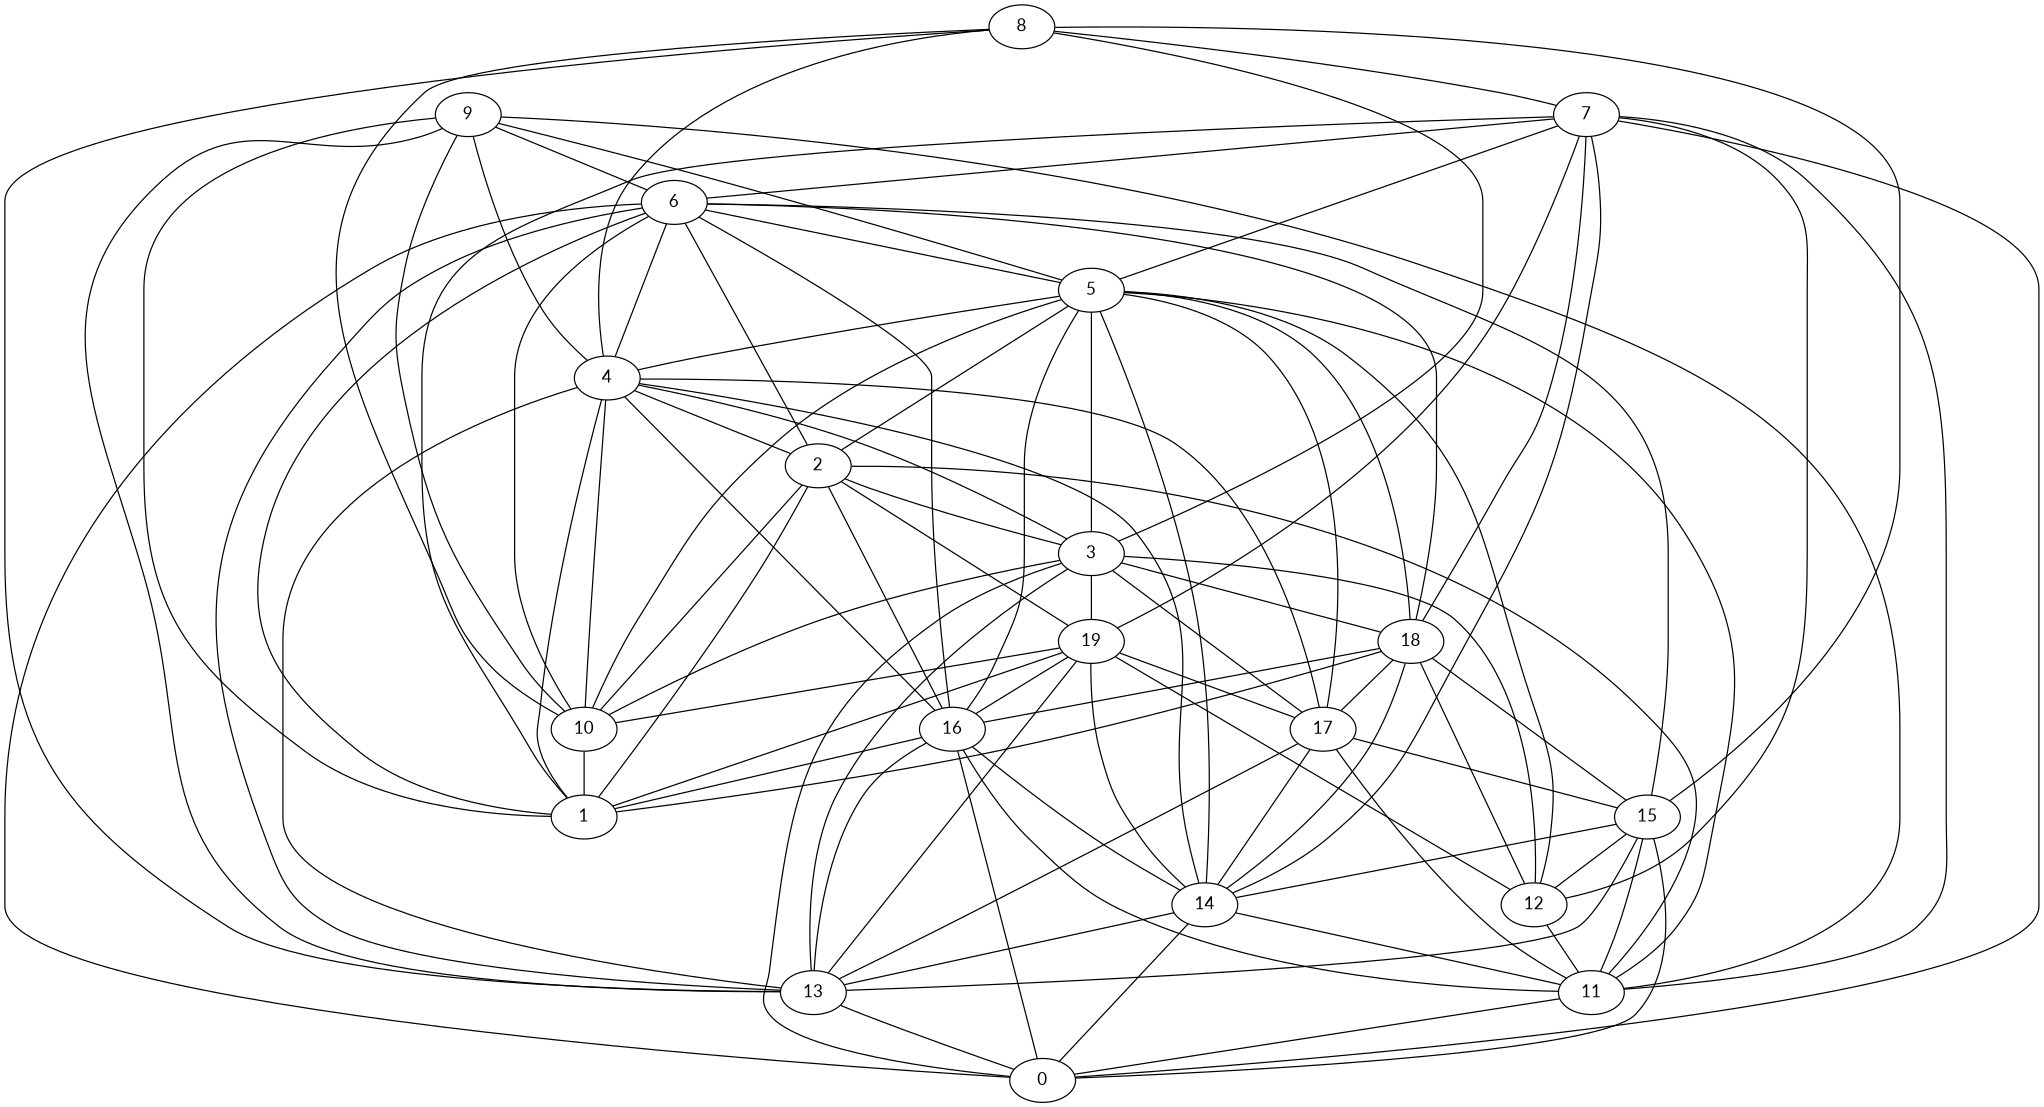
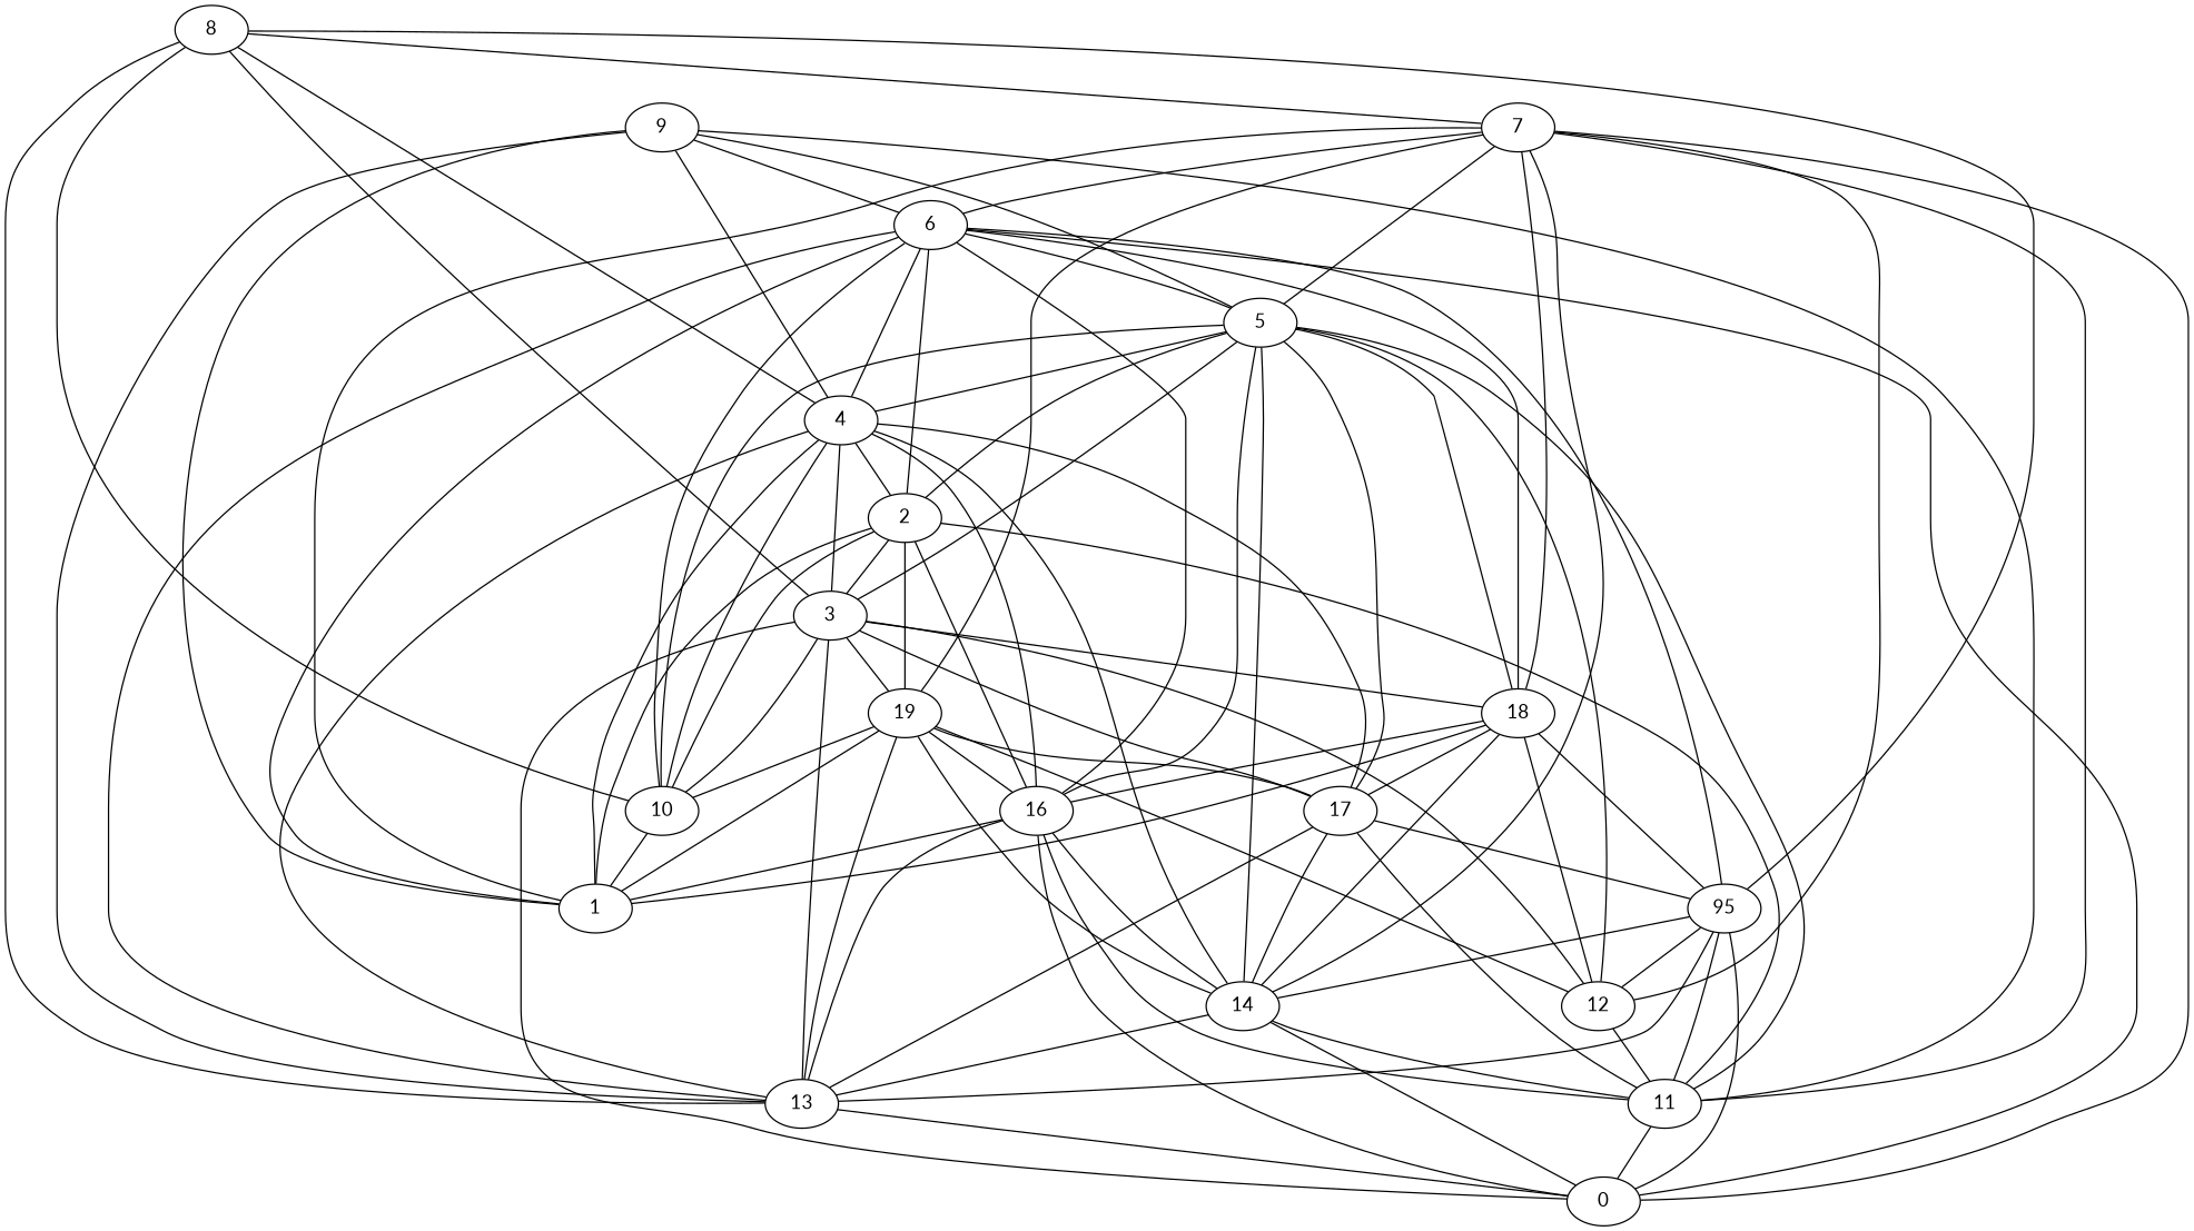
  digraph {
    fontname=Lato
    node [fontname=Lato]
    edge [color=black dir=none fontname=Lato]
    9
    10
    6
    4
    13
    1
    5
    11
    8
    18
    16
    2
-   15
+   15 [label=95]
    0
    19
    14
    3
    17
    12
    7
    subgraph sub_1 {
      9
      10
      6
      4
      13
      1
      5
      11
      8
      18
      16
      2
      15
      0
      19
      14
      3
      17
      12
      7
    }
-   9 -> 10
    9 -> 6
    9 -> 4
    9 -> 13
    9 -> 1
    9 -> 5
    9 -> 11
    10 -> 1
    6 -> 10
    6 -> 4
    6 -> 13
    6 -> 1
    6 -> 5
    6 -> 18
    6 -> 16
    6 -> 2
    6 -> 15
    6 -> 0
    4 -> 10
    4 -> 13
    4 -> 1
    4 -> 16
    4 -> 2
    4 -> 14
    4 -> 3
    4 -> 17
    13 -> 0
    5 -> 10
    5 -> 4
    5 -> 11
    5 -> 18
    5 -> 16
    5 -> 2
    5 -> 14
    5 -> 3
    5 -> 17
    5 -> 12
    11 -> 0
    8 -> 10
    8 -> 4
    8 -> 13
    8 -> 15
    8 -> 3
    8 -> 7
    18 -> 1
    18 -> 16
    18 -> 15
    18 -> 14
    18 -> 17
    18 -> 12
    16 -> 13
    16 -> 1
    16 -> 11
    16 -> 0
    16 -> 14
    2 -> 10
    2 -> 1
    2 -> 11
    2 -> 16
    2 -> 19
    2 -> 3
    15 -> 13
    15 -> 11
    15 -> 0
    15 -> 14
    15 -> 12
    19 -> 10
    19 -> 13
    19 -> 1
    19 -> 16
    19 -> 14
    19 -> 17
    19 -> 12
    14 -> 13
    14 -> 11
    14 -> 0
    3 -> 10
    3 -> 13
    3 -> 18
    3 -> 0
    3 -> 19
    3 -> 17
    3 -> 12
    17 -> 13
    17 -> 11
    17 -> 15
    17 -> 14
    12 -> 11
    7 -> 6
    7 -> 1
    7 -> 5
    7 -> 11
    7 -> 18
    7 -> 0
    7 -> 19
    7 -> 14
    7 -> 12
  }
